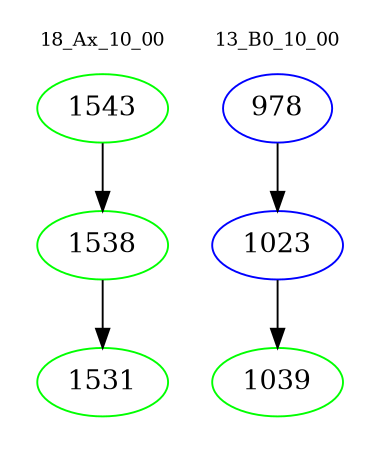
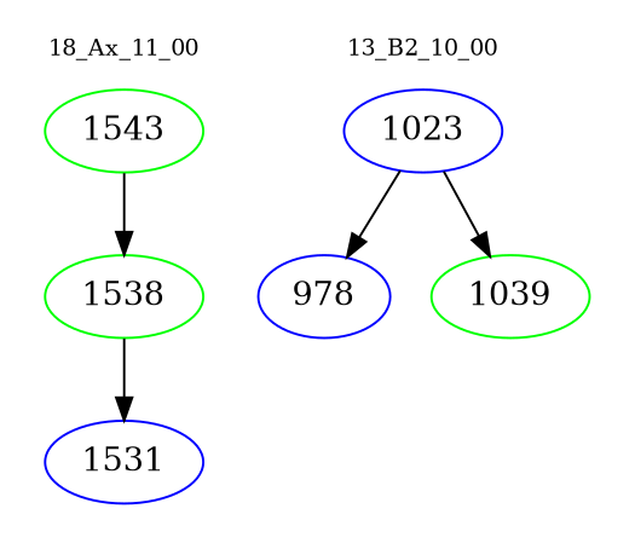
  digraph {
    node [color=green]
    edge [color=black]
    n1 [label=1538]
-   n2 [label=1531]
+   n2 [color=blue label=1531]
    n3 [label=1543]
    n4 [color=blue label=1023]
    n5 [color=blue label=978]
    n6 [label=1039]
    subgraph cluster_1 {
      color=white
      fontsize=10
-     label="18_Ax_10_00"
+     label="18_Ax_11_00"
      n1
      n2
      n3
    }
    subgraph cluster_2 {
      color=white
      fontsize=10
-     label="13_B0_10_00"
+     label="13_B2_10_00"
      n4
      n5
      n6
    }
    n1 -> n2
    n3 -> n1
-   n5 -> n4
+   n4 -> n5
    n4 -> n6
  }
